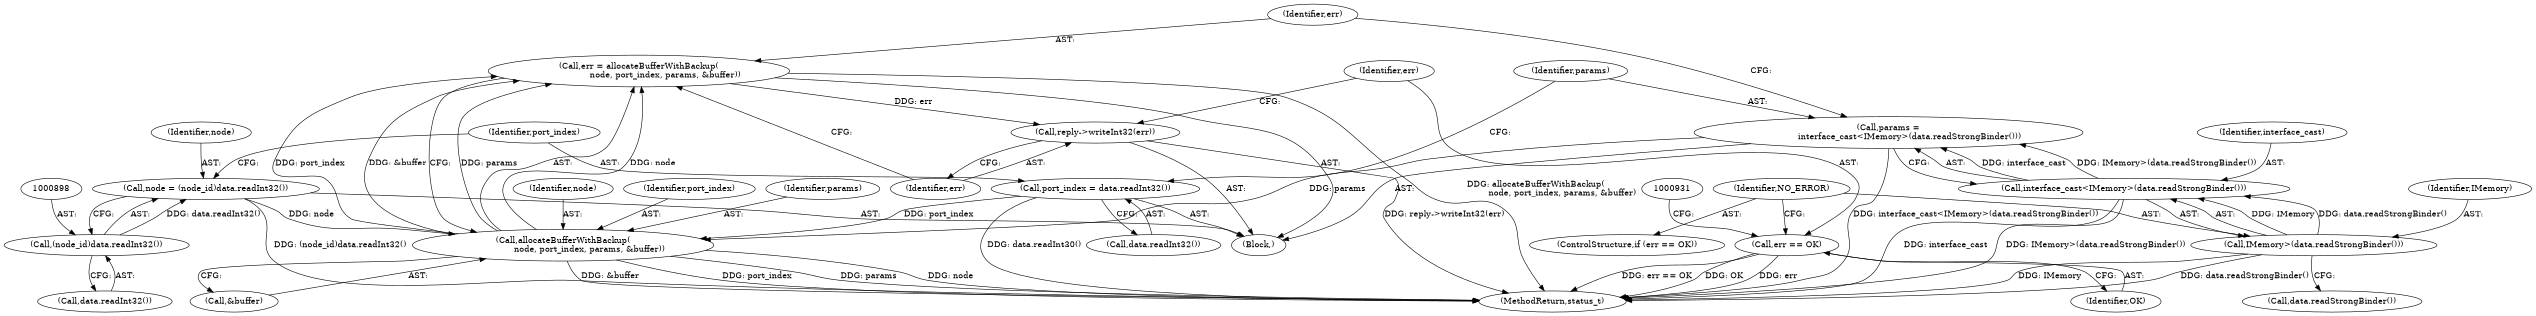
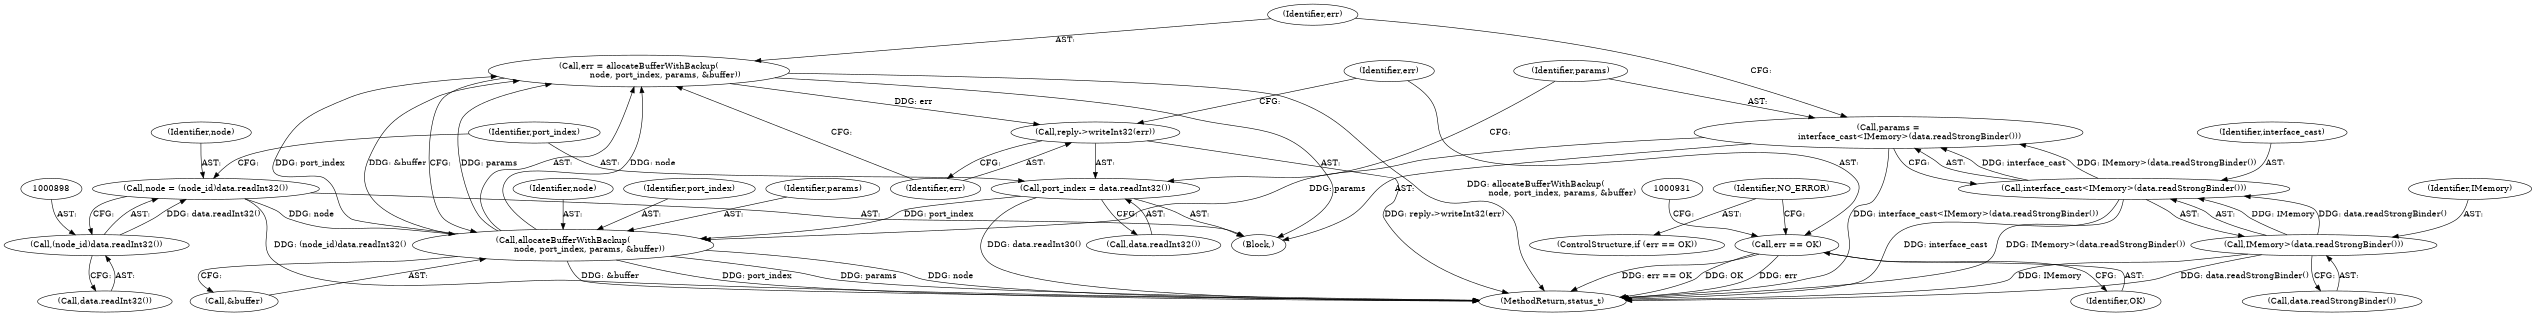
  digraph {
    n1 [label="(Call,err = allocateBufferWithBackup(\n                    node, port_index, params, &buffer))"]
    n2 [label="(Call,allocateBufferWithBackup(\n                    node, port_index, params, &buffer))"]
    n3 [label="(Call,reply->writeInt32(err))"]
    n4 [label="(MethodReturn,status_t)"]
    n5 [label="(Block,)"]
    n6 [label="(Call,&buffer)"]
    n7 [label="(Identifier,err)"]
    n8 [label="(Call,node = (node_id)data.readInt32())"]
    n9 [label="(Call,(node_id)data.readInt32())"]
    n10 [label="(Call,data.readInt32())"]
    n11 [label="(Call,port_index = data.readInt32())"]
    n12 [label="(Call,data.readInt32())"]
    n13 [label="(Call,params =\n                interface_cast<IMemory>(data.readStrongBinder()))"]
    n14 [label="(Call,interface_cast<IMemory>(data.readStrongBinder()))"]
    n15 [label="(Call,IMemory>(data.readStrongBinder()))"]
    n16 [label="(Call,data.readStrongBinder())"]
    n17 [label="(Call,err == OK)"]
    n18 [label="(Identifier,OK)"]
    n19 [label="(ControlStructure,if (err == OK))"]
    n20 [label="(Identifier,interface_cast)"]
    n21 [label="(Identifier,err)"]
    n22 [label="(Identifier,NO_ERROR)"]
    n23 [label="(Identifier,node)"]
    n24 [label="(Identifier,params)"]
    n25 [label="(Identifier,node)"]
    n26 [label="(Identifier,IMemory)"]
    n27 [label="(Identifier,port_index)"]
    n28 [label="(Identifier,params)"]
    n29 [label="(Identifier,err)"]
    n30 [label="(Identifier,port_index)"]
    1000898
    1000931
    n1 -> n2 [label="CFG: "]
    n1 -> n3 [label="DDG: err"]
    n1 -> n4 [label="DDG: allocateBufferWithBackup(\n                    node, port_index, params, &buffer)"]
    n1 -> n5 [label="AST: "]
    n2 -> n1 [label="AST: "]
    n2 -> n1 [label="DDG: node"]
    n2 -> n1 [label="DDG: port_index"]
    n2 -> n1 [label="DDG: params"]
    n2 -> n1 [label="DDG: &buffer"]
    n2 -> n4 [label="DDG: &buffer"]
    n2 -> n4 [label="DDG: port_index"]
    n2 -> n4 [label="DDG: params"]
    n2 -> n4 [label="DDG: node"]
    n2 -> n6 [label="CFG: "]
    n3 -> n4 [label="DDG: reply->writeInt32(err)"]
-   n3 -> n5 [label="AST: "]
+   n3 -> n11 [label="AST: "]
    n3 -> n7 [label="CFG: "]
    n6 -> n2 [label="AST: "]
    n7 -> n1 [label="CFG: "]
    n7 -> n3 [label="AST: "]
    n8 -> n2 [label="DDG: node"]
    n8 -> n4 [label="DDG: (node_id)data.readInt32()"]
    n8 -> n5 [label="AST: "]
    n8 -> n9 [label="CFG: "]
    n9 -> n8 [label="AST: "]
    n9 -> n8 [label="DDG: data.readInt32()"]
    n9 -> n10 [label="CFG: "]
    n10 -> n9 [label="AST: "]
    n11 -> n2 [label="DDG: port_index"]
    n11 -> n4 [label="DDG: data.readInt30()"]
    n11 -> n5 [label="AST: "]
    n11 -> n12 [label="CFG: "]
    n12 -> n11 [label="AST: "]
    n13 -> n2 [label="DDG: params"]
    n13 -> n4 [label="DDG: interface_cast<IMemory>(data.readStrongBinder())"]
    n13 -> n5 [label="AST: "]
    n13 -> n14 [label="CFG: "]
    n14 -> n4 [label="DDG: interface_cast"]
    n14 -> n4 [label="DDG: IMemory>(data.readStrongBinder())"]
    n14 -> n13 [label="AST: "]
    n14 -> n13 [label="DDG: interface_cast"]
    n14 -> n13 [label="DDG: IMemory>(data.readStrongBinder())"]
    n14 -> n15 [label="AST: "]
    n15 -> n4 [label="DDG: data.readStrongBinder()"]
    n15 -> n4 [label="DDG: IMemory"]
    n15 -> n14 [label="AST: "]
    n15 -> n14 [label="DDG: IMemory"]
    n15 -> n14 [label="DDG: data.readStrongBinder()"]
    n15 -> n16 [label="CFG: "]
-   n22 -> n15 [label="AST: "]
+   n16 -> n15 [label="AST: "]
    n17 -> n4 [label="DDG: err"]
    n17 -> n4 [label="DDG: err == OK"]
    n17 -> n4 [label="DDG: OK"]
    n17 -> n18 [label="CFG: "]
    n18 -> n17 [label="AST: "]
    n20 -> n14 [label="AST: "]
    n21 -> n1 [label="AST: "]
    n21 -> n13 [label="CFG: "]
    n22 -> n17 [label="CFG: "]
    n22 -> n19 [label="AST: "]
    n23 -> n2 [label="AST: "]
    n24 -> n11 [label="CFG: "]
    n24 -> n13 [label="AST: "]
    n25 -> n8 [label="AST: "]
    n26 -> n15 [label="AST: "]
    n27 -> n2 [label="AST: "]
    n28 -> n2 [label="AST: "]
    n29 -> n3 [label="CFG: "]
    n29 -> n17 [label="AST: "]
    n30 -> n8 [label="CFG: "]
    n30 -> n11 [label="AST: "]
    1000898 -> n9 [label="AST: "]
    1000931 -> n17 [label="CFG: "]
  }
